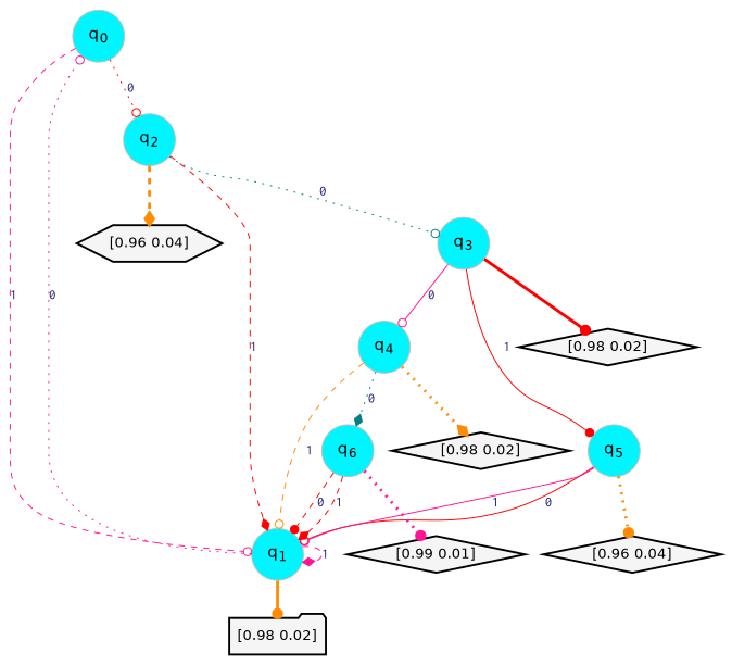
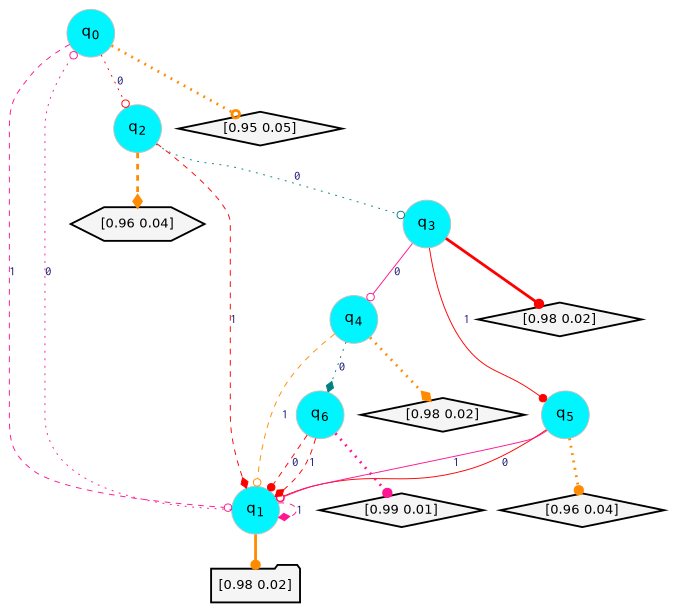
  digraph {
    rankdir=TD
    node [color=gray fillcolor=turquoise1 fontcolor=black fontname=Helvetica fontsize=16 fontweight=bold shape=circle style=filled]
    edge [arrowsize=1 color=red fontcolor=midnightblue fontname=courier fontweight=bold penwidth=1 style=dotted weight=20 arrowhead=odot]
    n1 [label=<q<SUB>0</SUB>>]
    n2 [label=<q<SUB>1</SUB>>]
    n3 [label=<q<SUB>2</SUB>>]
+   n4 [color=black fillcolor=whitesmoke fontsize=14 label="[0.95 0.05]" penwidth=2 shape=diamond]
    n5 [color=black fillcolor=whitesmoke fontsize=14 label="[0.98 0.02]" penwidth=2 shape=folder]
    n6 [label=<q<SUB>3</SUB>>]
    n7 [color=black fillcolor=whitesmoke fontsize=14 label="[0.96 0.04]" penwidth=2 shape=hexagon]
    n8 [label=<q<SUB>4</SUB>>]
    n9 [label=<q<SUB>5</SUB>>]
    n10 [color=black fillcolor=whitesmoke fontsize=14 label="[0.98 0.02]" penwidth=2 shape=diamond]
    n11 [label=<q<SUB>6</SUB>>]
    n12 [color=black fillcolor=whitesmoke fontsize=14 label="[0.98 0.02]" penwidth=2 shape=diamond]
    n13 [color=black fillcolor=whitesmoke fontsize=14 label="[0.96 0.04]" penwidth=2 shape=diamond]
    n14 [color=black fillcolor=whitesmoke fontsize=14 label="[0.99 0.01]" penwidth=2 shape=diamond]
    n1 -> n2 [color=deeppink label=1 style=dashed]
    n1 -> n3 [label=0]
+   n1 -> n4 [color=darkorange penwidth=3]
    n2 -> n1 [color=deeppink label=0]
    n2 -> n2 [color=deeppink label=1 style=dashed arrowhead=diamond]
    n2 -> n5 [arrowhead=dot color=darkorange penwidth=3 style=solid]
    n3 -> n2 [label=1 style=dashed arrowhead=diamond]
    n3 -> n6 [color=teal label=0]
    n3 -> n7 [arrowhead=diamond color=darkorange penwidth=3 style=dashed]
    n6 -> n8 [color=deeppink label=0 style=solid]
    n6 -> n9 [label=1 style=solid arrowhead=dot]
    n6 -> n10 [arrowhead=dot penwidth=3 style=solid]
    n8 -> n2 [color=darkorange label=1 style=dashed]
    n8 -> n11 [color=teal label=0 arrowhead=diamond]
    n8 -> n12 [arrowhead=diamond color=darkorange penwidth=3]
    n9 -> n2 [label=0 style=solid]
    n9 -> n2 [color=deeppink label=1 style=solid]
    n9 -> n13 [arrowhead=dot color=darkorange penwidth=3]
    n11 -> n2 [label=0 style=dashed arrowhead=dot]
    n11 -> n2 [label=1 style=dashed arrowhead=diamond]
    n11 -> n14 [arrowhead=dot color=deeppink penwidth=3]
  }
